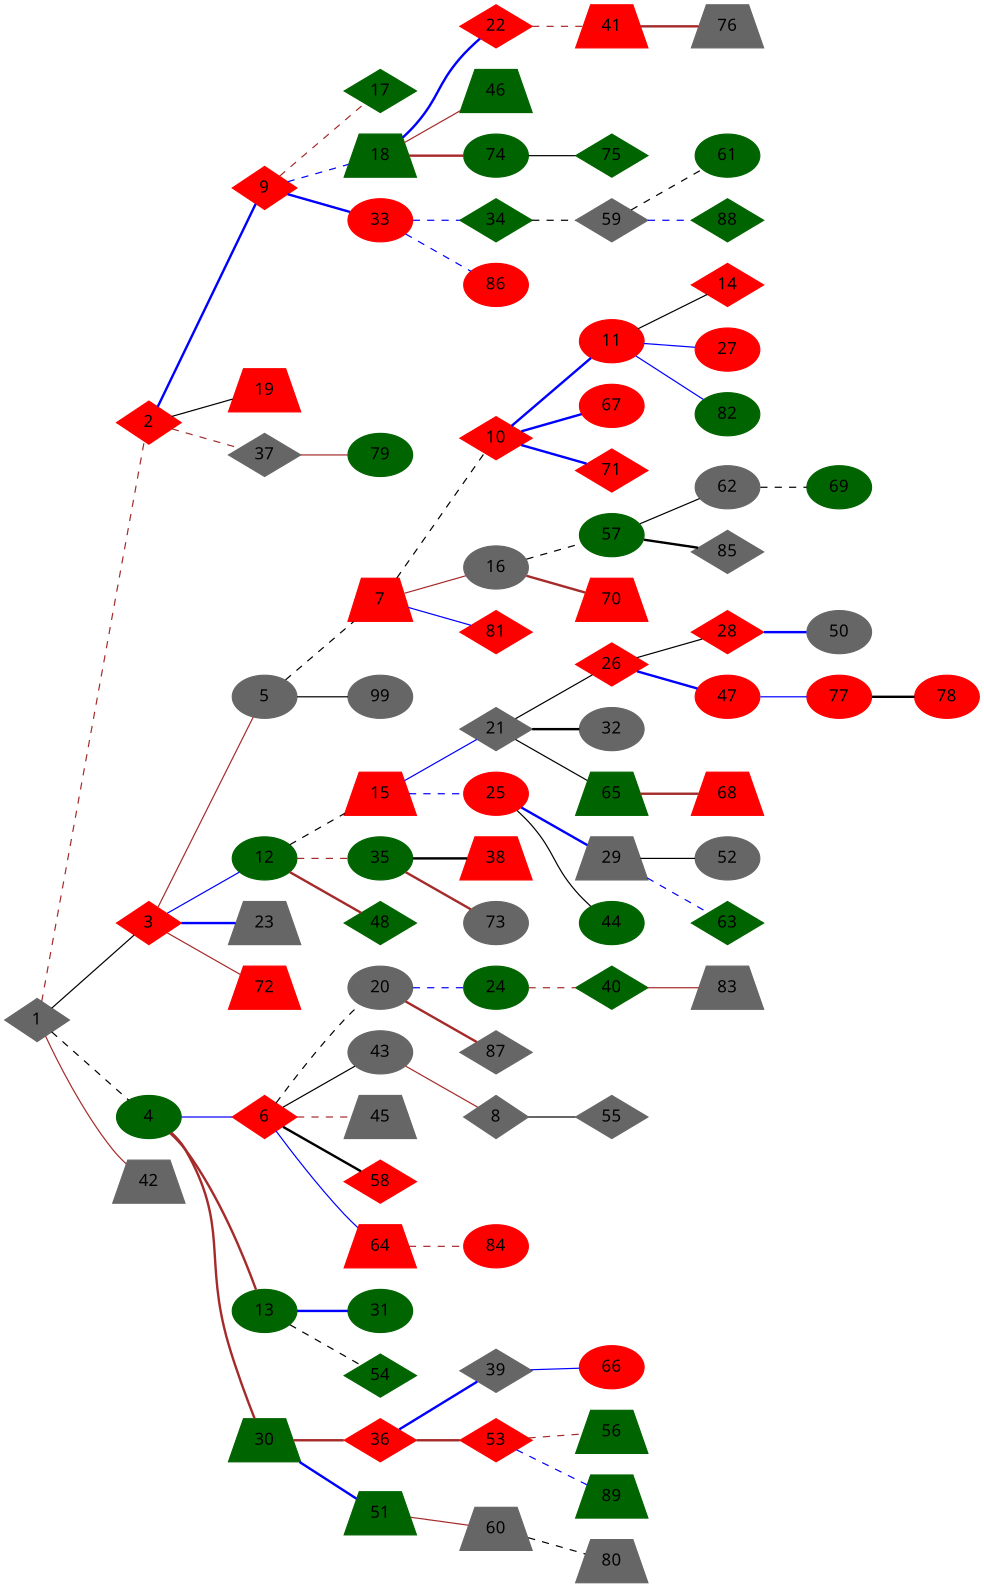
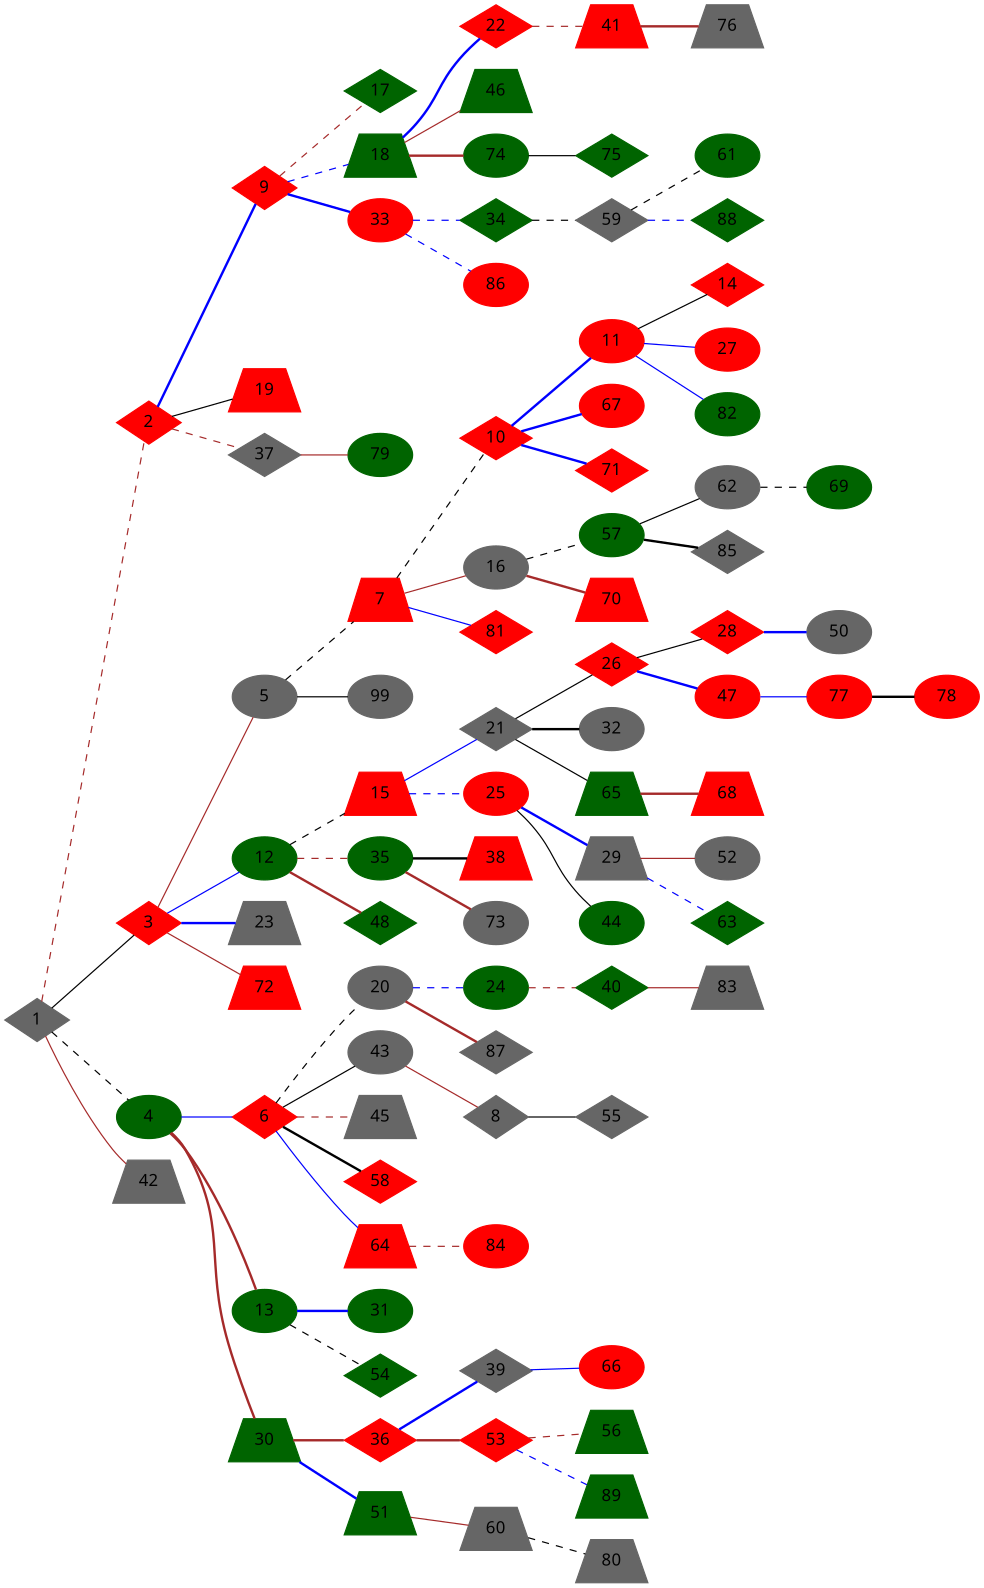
  graph {
    fontname="Noto Sans"
    rankdir=LR
    node [color=red fontname="Noto Sans" shape=ellipse style=filled]
    edge [color=brown fontname="Noto Sans" style=solid]
    1 [color=gray40 shape=diamond]
    2 [shape=diamond]
    3 [shape=diamond]
    4 [color=darkgreen]
    42 [color=gray40 shape=trapezium]
    9 [shape=diamond]
    19 [shape=trapezium]
    37 [color=gray40 shape=diamond]
    5 [color=gray40]
    12 [color=darkgreen]
    23 [color=gray40 shape=trapezium]
    72 [shape=trapezium]
    6 [shape=diamond]
    13 [color=darkgreen]
    30 [color=darkgreen shape=trapezium]
    8 [color=gray40 shape=diamond]
    55 [color=gray40 shape=diamond]
    17 [color=darkgreen shape=diamond]
    18 [color=darkgreen shape=trapezium]
    33
    79 [color=darkgreen]
    7 [shape=trapezium]
    n23 [color=gray40 label=99]
    15 [shape=trapezium]
    35 [color=darkgreen]
    48 [color=darkgreen shape=diamond]
    20 [color=gray40]
    43 [color=gray40]
    45 [color=gray40 shape=trapezium]
    58 [shape=diamond]
    64 [shape=trapezium]
    31 [color=darkgreen]
    54 [color=darkgreen shape=diamond]
    36 [shape=diamond]
    51 [color=darkgreen shape=trapezium]
    10 [shape=diamond]
    16 [color=gray40]
    81 [shape=diamond]
    24 [color=darkgreen]
    87 [color=gray40 shape=diamond]
    84
    11
    67
    71 [shape=diamond]
    57 [color=darkgreen]
    70 [shape=trapezium]
    22 [shape=diamond]
    46 [color=darkgreen shape=trapezium]
    74 [color=darkgreen]
    34 [color=darkgreen shape=diamond]
    86
    14 [shape=diamond]
    27
    82 [color=darkgreen]
    21 [color=gray40 shape=diamond]
    25
    38 [shape=trapezium]
    73 [color=gray40]
    26 [shape=diamond]
    32 [color=gray40]
    65 [color=darkgreen shape=trapezium]
    29 [color=gray40 shape=trapezium]
    44 [color=darkgreen]
    62 [color=gray40]
    85 [color=gray40 shape=diamond]
    41 [shape=trapezium]
    75 [color=darkgreen shape=diamond]
    40 [color=darkgreen shape=diamond]
    28 [shape=diamond]
    47
    68 [shape=trapezium]
    76 [color=gray40 shape=trapezium]
    83 [color=gray40 shape=trapezium]
    52 [color=gray40]
    63 [color=darkgreen shape=diamond]
    50 [color=gray40]
    77
    39 [color=gray40 shape=diamond]
    53 [shape=diamond]
    60 [color=gray40 shape=trapezium]
    59 [color=gray40 shape=diamond]
    61 [color=darkgreen]
    88 [color=darkgreen shape=diamond]
    66
    56 [color=darkgreen shape=trapezium]
    89 [color=darkgreen shape=trapezium]
    78
    80 [color=gray40 shape=trapezium]
    69 [color=darkgreen]
    1 -- 2 [style=dashed]
    1 -- 3 [color=black]
    1 -- 4 [color=black style=dashed]
    1 -- 42
    2 -- 9 [color=blue style=bold]
    2 -- 19 [color=black]
    2 -- 37 [style=dashed]
    3 -- 5
    3 -- 12 [color=blue]
    3 -- 23 [color=blue style=bold]
    3 -- 72
    4 -- 6 [color=blue]
    4 -- 13 [style=bold]
    4 -- 30 [style=bold]
    9 -- 17 [style=dashed]
    9 -- 18 [color=blue style=dashed]
    9 -- 33 [color=blue style=bold]
    37 -- 79
    5 -- 7 [color=black style=dashed]
    5 -- n23 [color=black]
    12 -- 15 [color=black style=dashed]
    12 -- 35 [style=dashed]
    12 -- 48 [style=bold]
    6 -- 20 [color=black style=dashed]
    6 -- 43 [color=black]
    6 -- 45 [style=dashed]
    6 -- 58 [color=black style=bold]
    6 -- 64 [color=blue]
    13 -- 31 [color=blue style=bold]
    13 -- 54 [color=black style=dashed]
    30 -- 36 [style=bold]
    30 -- 51 [color=blue style=bold]
    8 -- 55 [color=black]
    18 -- 22 [color=blue style=bold]
    18 -- 46
    18 -- 74 [style=bold]
    33 -- 34 [color=blue style=dashed]
    33 -- 86 [color=blue style=dashed]
    7 -- 10 [color=black style=dashed]
    7 -- 16
    7 -- 81 [color=blue]
    15 -- 21 [color=blue]
    15 -- 25 [color=blue style=dashed]
    35 -- 38 [color=black style=bold]
    35 -- 73 [style=bold]
    20 -- 24 [color=blue style=dashed]
    20 -- 87 [style=bold]
    43 -- 8
    64 -- 84 [style=dashed]
    36 -- 39 [color=blue style=bold]
    36 -- 53 [style=bold]
    51 -- 60
    10 -- 11 [color=blue style=bold]
    10 -- 67 [color=blue style=bold]
    10 -- 71 [color=blue style=bold]
    16 -- 57 [color=black style=dashed]
    16 -- 70 [style=bold]
    24 -- 40 [style=dashed]
    11 -- 14 [color=black]
    11 -- 27 [color=blue]
    11 -- 82 [color=blue]
    57 -- 62 [color=black]
    57 -- 85 [color=black style=bold]
    22 -- 41 [style=dashed]
    74 -- 75 [color=black]
    34 -- 59 [color=black style=dashed]
    21 -- 26 [color=black]
    21 -- 32 [color=black style=bold]
    21 -- 65 [color=black]
    25 -- 29 [color=blue style=bold]
    25 -- 44 [color=black]
    26 -- 28 [color=black]
    26 -- 47 [color=blue style=bold]
    65 -- 68 [style=bold]
-   29 -- 52 [color=black]
+   29 -- 52
    29 -- 63 [color=blue style=dashed]
    62 -- 69 [color=black style=dashed]
    41 -- 76 [style=bold]
    40 -- 83
    28 -- 50 [color=blue style=bold]
    47 -- 77 [color=blue]
    77 -- 78 [color=black style=bold]
    39 -- 66 [color=blue]
    53 -- 56 [style=dashed]
    53 -- 89 [color=blue style=dashed]
    60 -- 80 [color=black style=dashed]
    59 -- 61 [color=black style=dashed]
    59 -- 88 [color=blue style=dashed]
  }
